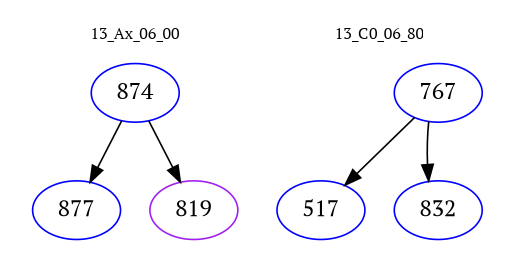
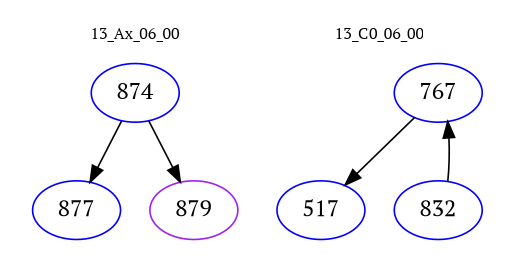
  digraph {
    fontname="PT Serif"
    node [color=blue fontname="PT Serif"]
    edge [color=black fontname="PT Serif"]
    n1 [label=874]
    n2 [label=877]
-   n3 [color=purple label=819]
+   n3 [color=purple label=879]
    n4 [label=767]
    n5 [label=517]
    n6 [label=832]
    subgraph cluster_1 {
      color=white
      fontsize=10
      label="13_Ax_06_00"
      n1
      n2
      n3
    }
    subgraph cluster_2 {
      color=white
      fontsize=10
-     label="13_C0_06_80"
+     label="13_C0_06_00"
      n4
      n5
      n6
    }
    n1 -> n2
    n1 -> n3
    n4 -> n5
-   n4 -> n6
+   n6 -> n4
  }
